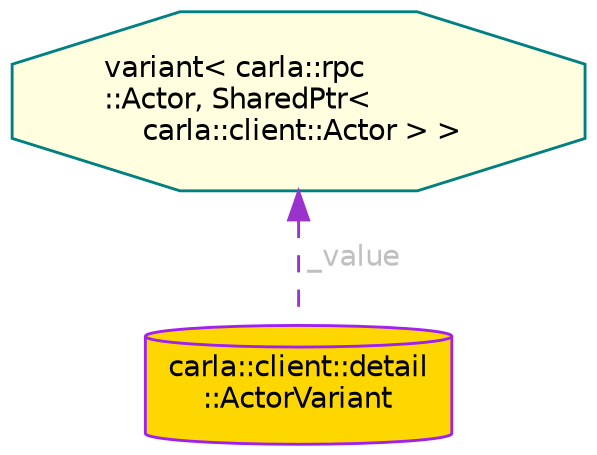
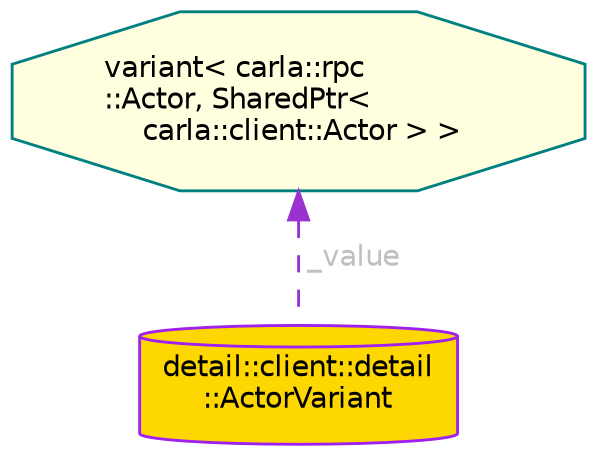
  digraph {
    node [fontname=Helvetica fontsize=10 style=filled]
-   n1 [color=purple fillcolor=gold fontcolor=black height=0.2 label="carla::client::detail\l::ActorVariant" shape=cylinder width=0.4]
+   n1 [color=purple fillcolor=gold fontcolor=black height=0.2 label="detail::client::detail\l::ActorVariant" shape=cylinder width=0.4]
    n2 [color=teal fillcolor=lightyellow height=0.2 label="variant\< carla::rpc\l::Actor, SharedPtr\<\l carla::client::Actor \> \>" shape=octagon width=0.4]
    n2 -> n1 [color=darkorchid3 dir=back fontcolor=grey fontname=Helvetica fontsize=10 label=" _value" labelfontname=Helvetica labelfontsize=10 style=dashed]
  }
